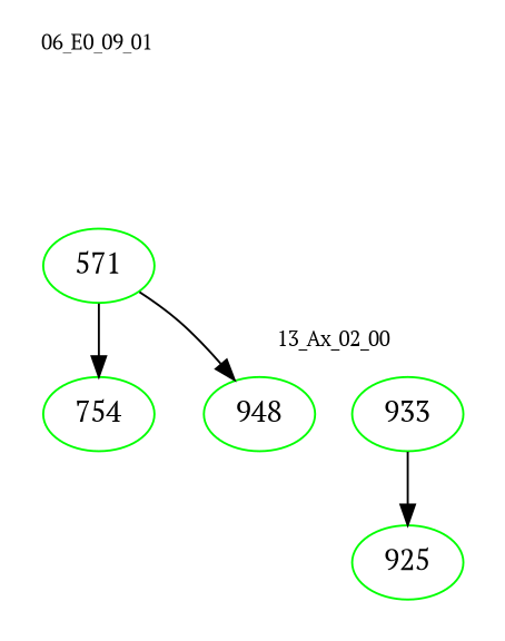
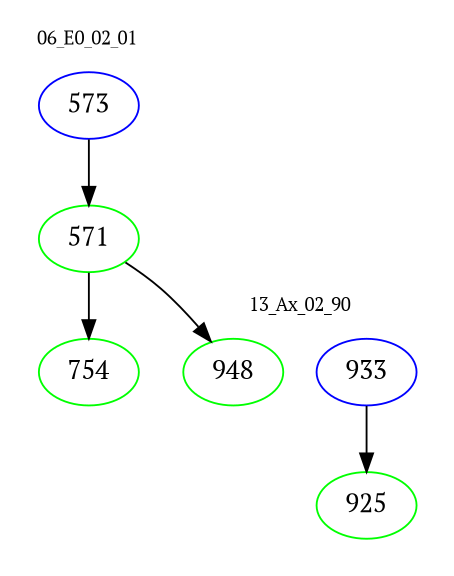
  digraph {
    fontname="PT Serif"
    node [color=green fontname="PT Serif"]
    edge [color=black fontname="PT Serif"]
-   n1 [label=933]
+   n1 [color=blue label=933]
    n2 [label=925]
    n3 [label=948]
+   n4 [color=blue label=573]
    n5 [label=571]
    n6 [label=754]
    subgraph cluster_1 {
      color=white
      fontsize=10
-     label="13_Ax_02_00"
+     label="13_Ax_02_90"
      n1
      n2
      n3
    }
    subgraph cluster_2 {
      color=white
      fontsize=10
-     label="06_E0_09_01"
+     label="06_E0_02_01"
+     n4
      n5
      n6
    }
    n1 -> n2
+   n4 -> n5
    n5 -> n3
    n5 -> n6
  }
